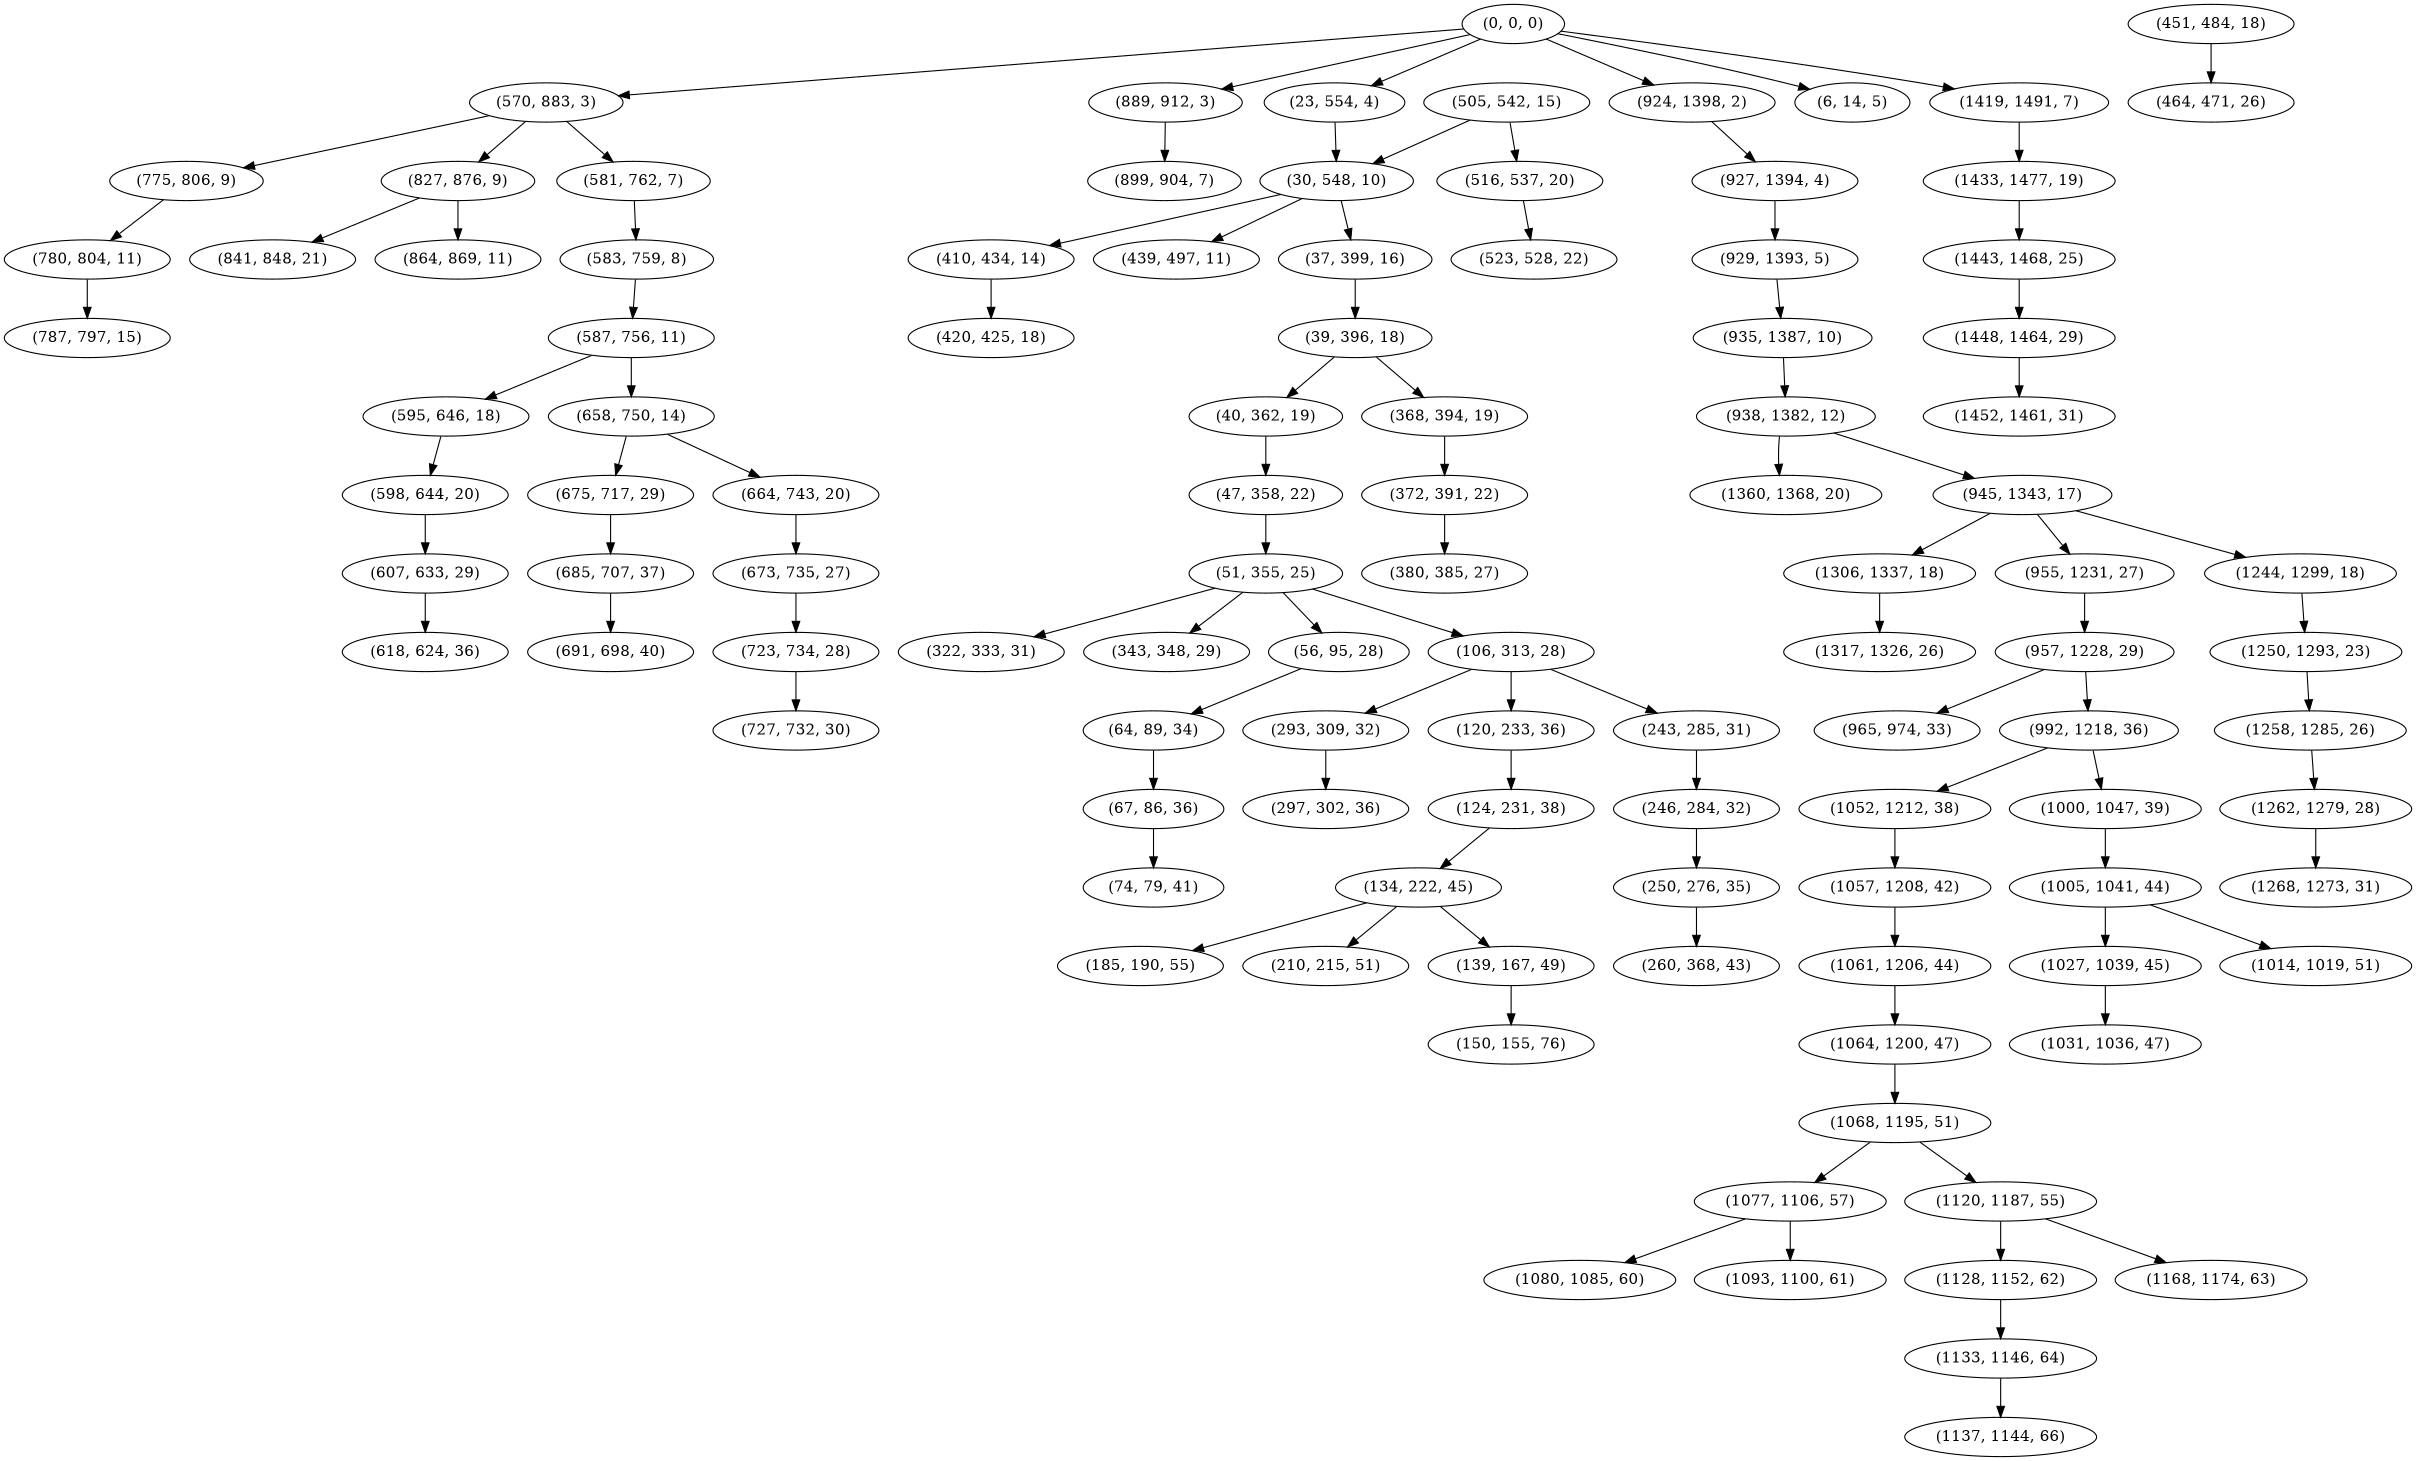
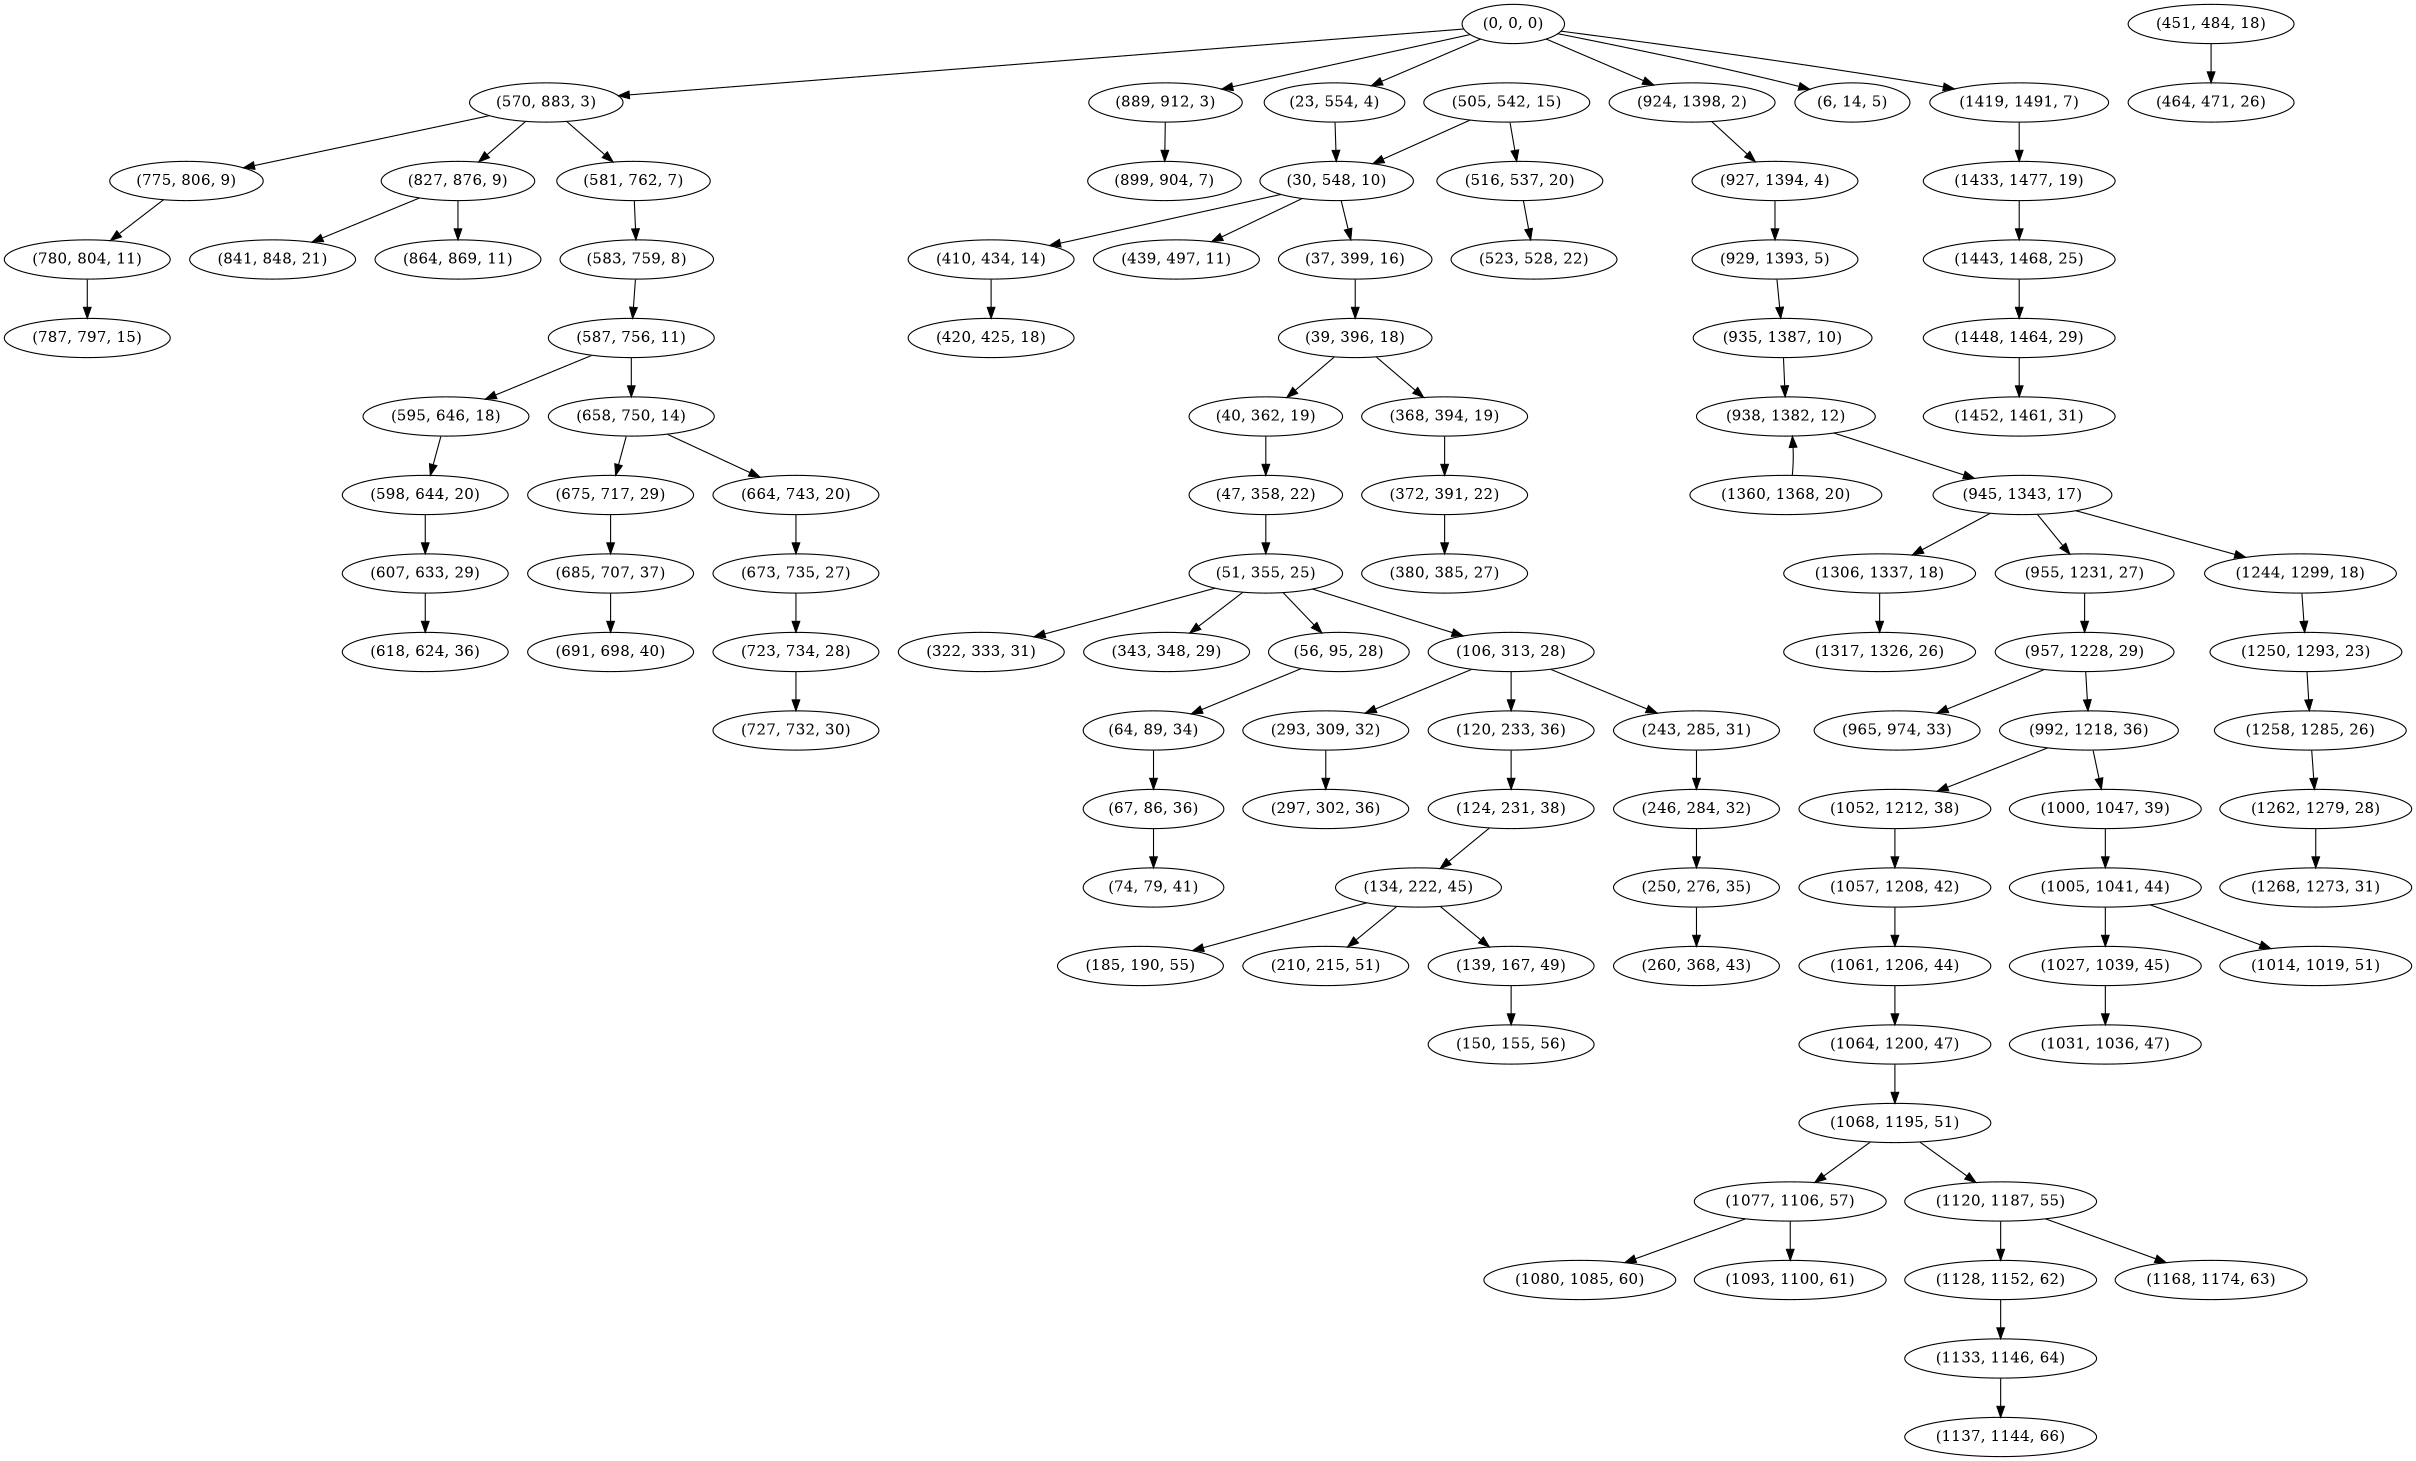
  digraph {
    fontname="DejaVu Serif"
    node [fontname="DejaVu Serif"]
    edge [fontname="DejaVu Serif"]
    "(0, 0, 0)"
    "(6, 14, 5)"
    "(23, 554, 4)"
    "(570, 883, 3)"
    "(889, 912, 3)"
    "(924, 1398, 2)"
    "(1419, 1491, 7)"
    "(30, 548, 10)"
    "(581, 762, 7)"
    "(775, 806, 9)"
    "(827, 876, 9)"
    "(899, 904, 7)"
    "(927, 1394, 4)"
    "(1433, 1477, 19)"
    "(37, 399, 16)"
    "(410, 434, 14)"
    "(439, 497, 11)"
    "(39, 396, 18)"
    "(420, 425, 18)"
    "(505, 542, 15)"
    "(516, 537, 20)"
    "(40, 362, 19)"
    "(368, 394, 19)"
    "(47, 358, 22)"
    "(372, 391, 22)"
    "(51, 355, 25)"
    "(56, 95, 28)"
    "(106, 313, 28)"
    "(322, 333, 31)"
    "(343, 348, 29)"
    "(64, 89, 34)"
    "(120, 233, 36)"
    "(243, 285, 31)"
    "(293, 309, 32)"
    "(67, 86, 36)"
    "(74, 79, 41)"
    "(124, 231, 38)"
    "(246, 284, 32)"
    "(297, 302, 36)"
    "(134, 222, 45)"
    "(139, 167, 49)"
    "(185, 190, 55)"
    "(210, 215, 51)"
-   "(150, 155, 56)" [label="(150, 155, 76)"]
+   "(150, 155, 56)"
    "(250, 276, 35)"
    n46 [label="(260, 368, 43)"]
    "(380, 385, 27)"
    "(451, 484, 18)"
    "(464, 471, 26)"
    "(523, 528, 22)"
    "(583, 759, 8)"
    "(780, 804, 11)"
    "(841, 848, 21)"
    "(864, 869, 11)"
    "(587, 756, 11)"
    "(595, 646, 18)"
    "(658, 750, 14)"
    "(598, 644, 20)"
    "(664, 743, 20)"
    "(675, 717, 29)"
    "(607, 633, 29)"
    "(618, 624, 36)"
    "(673, 735, 27)"
    "(723, 734, 28)"
    "(685, 707, 37)"
    "(727, 732, 30)"
    "(691, 698, 40)"
    "(787, 797, 15)"
    "(929, 1393, 5)"
    "(935, 1387, 10)"
    "(938, 1382, 12)"
    "(945, 1343, 17)"
    "(1360, 1368, 20)"
    "(955, 1231, 27)"
    "(1244, 1299, 18)"
    "(1306, 1337, 18)"
    "(957, 1228, 29)"
    "(1250, 1293, 23)"
    "(1317, 1326, 26)"
    "(965, 974, 33)"
    "(992, 1218, 36)"
    "(1000, 1047, 39)"
    "(1052, 1212, 38)"
    "(1005, 1041, 44)"
    "(1057, 1208, 42)"
    "(1014, 1019, 51)"
    "(1027, 1039, 45)"
    "(1031, 1036, 47)"
    "(1061, 1206, 44)"
    "(1064, 1200, 47)"
    "(1068, 1195, 51)"
    "(1077, 1106, 57)"
    "(1120, 1187, 55)"
    "(1080, 1085, 60)"
    "(1093, 1100, 61)"
    "(1128, 1152, 62)"
    "(1168, 1174, 63)"
    "(1133, 1146, 64)"
    "(1137, 1144, 66)"
    "(1258, 1285, 26)"
    "(1262, 1279, 28)"
    "(1268, 1273, 31)"
    "(1443, 1468, 25)"
    "(1448, 1464, 29)"
    "(1452, 1461, 31)"
    "(0, 0, 0)" -> "(6, 14, 5)"
    "(0, 0, 0)" -> "(23, 554, 4)"
    "(0, 0, 0)" -> "(570, 883, 3)"
    "(0, 0, 0)" -> "(889, 912, 3)"
    "(0, 0, 0)" -> "(924, 1398, 2)"
    "(0, 0, 0)" -> "(1419, 1491, 7)"
    "(23, 554, 4)" -> "(30, 548, 10)"
    "(570, 883, 3)" -> "(581, 762, 7)"
    "(570, 883, 3)" -> "(775, 806, 9)"
    "(570, 883, 3)" -> "(827, 876, 9)"
    "(889, 912, 3)" -> "(899, 904, 7)"
    "(924, 1398, 2)" -> "(927, 1394, 4)"
    "(1419, 1491, 7)" -> "(1433, 1477, 19)"
    "(30, 548, 10)" -> "(37, 399, 16)"
    "(30, 548, 10)" -> "(410, 434, 14)"
    "(30, 548, 10)" -> "(439, 497, 11)"
    "(581, 762, 7)" -> "(583, 759, 8)"
    "(775, 806, 9)" -> "(780, 804, 11)"
    "(827, 876, 9)" -> "(841, 848, 21)"
    "(827, 876, 9)" -> "(864, 869, 11)"
    "(927, 1394, 4)" -> "(929, 1393, 5)"
    "(1433, 1477, 19)" -> "(1443, 1468, 25)"
    "(37, 399, 16)" -> "(39, 396, 18)"
    "(410, 434, 14)" -> "(420, 425, 18)"
    "(39, 396, 18)" -> "(40, 362, 19)"
    "(39, 396, 18)" -> "(368, 394, 19)"
    "(505, 542, 15)" -> "(30, 548, 10)"
    "(505, 542, 15)" -> "(516, 537, 20)"
    "(516, 537, 20)" -> "(523, 528, 22)"
    "(40, 362, 19)" -> "(47, 358, 22)"
    "(368, 394, 19)" -> "(372, 391, 22)"
    "(47, 358, 22)" -> "(51, 355, 25)"
    "(372, 391, 22)" -> "(380, 385, 27)"
    "(51, 355, 25)" -> "(56, 95, 28)"
    "(51, 355, 25)" -> "(106, 313, 28)"
    "(51, 355, 25)" -> "(322, 333, 31)"
    "(51, 355, 25)" -> "(343, 348, 29)"
    "(56, 95, 28)" -> "(64, 89, 34)"
    "(106, 313, 28)" -> "(120, 233, 36)"
    "(106, 313, 28)" -> "(243, 285, 31)"
    "(106, 313, 28)" -> "(293, 309, 32)"
    "(64, 89, 34)" -> "(67, 86, 36)"
    "(120, 233, 36)" -> "(124, 231, 38)"
    "(243, 285, 31)" -> "(246, 284, 32)"
    "(293, 309, 32)" -> "(297, 302, 36)"
    "(67, 86, 36)" -> "(74, 79, 41)"
    "(124, 231, 38)" -> "(134, 222, 45)"
    "(246, 284, 32)" -> "(250, 276, 35)"
    "(134, 222, 45)" -> "(139, 167, 49)"
    "(134, 222, 45)" -> "(185, 190, 55)"
    "(134, 222, 45)" -> "(210, 215, 51)"
    "(139, 167, 49)" -> "(150, 155, 56)"
    "(250, 276, 35)" -> n46
    "(451, 484, 18)" -> "(464, 471, 26)"
    "(583, 759, 8)" -> "(587, 756, 11)"
    "(780, 804, 11)" -> "(787, 797, 15)"
    "(587, 756, 11)" -> "(595, 646, 18)"
    "(587, 756, 11)" -> "(658, 750, 14)"
    "(595, 646, 18)" -> "(598, 644, 20)"
    "(658, 750, 14)" -> "(664, 743, 20)"
    "(658, 750, 14)" -> "(675, 717, 29)"
    "(598, 644, 20)" -> "(607, 633, 29)"
    "(664, 743, 20)" -> "(673, 735, 27)"
    "(675, 717, 29)" -> "(685, 707, 37)"
    "(607, 633, 29)" -> "(618, 624, 36)"
    "(673, 735, 27)" -> "(723, 734, 28)"
    "(723, 734, 28)" -> "(727, 732, 30)"
    "(685, 707, 37)" -> "(691, 698, 40)"
    "(929, 1393, 5)" -> "(935, 1387, 10)"
    "(935, 1387, 10)" -> "(938, 1382, 12)"
    "(938, 1382, 12)" -> "(945, 1343, 17)"
-   "(938, 1382, 12)" -> "(1360, 1368, 20)"
+   "(1360, 1368, 20)" -> "(938, 1382, 12)"
    "(945, 1343, 17)" -> "(955, 1231, 27)"
    "(945, 1343, 17)" -> "(1244, 1299, 18)"
    "(945, 1343, 17)" -> "(1306, 1337, 18)"
    "(955, 1231, 27)" -> "(957, 1228, 29)"
    "(1244, 1299, 18)" -> "(1250, 1293, 23)"
    "(1306, 1337, 18)" -> "(1317, 1326, 26)"
    "(957, 1228, 29)" -> "(965, 974, 33)"
    "(957, 1228, 29)" -> "(992, 1218, 36)"
    "(1250, 1293, 23)" -> "(1258, 1285, 26)"
    "(992, 1218, 36)" -> "(1000, 1047, 39)"
    "(992, 1218, 36)" -> "(1052, 1212, 38)"
    "(1000, 1047, 39)" -> "(1005, 1041, 44)"
    "(1052, 1212, 38)" -> "(1057, 1208, 42)"
    "(1005, 1041, 44)" -> "(1014, 1019, 51)"
    "(1005, 1041, 44)" -> "(1027, 1039, 45)"
    "(1057, 1208, 42)" -> "(1061, 1206, 44)"
    "(1027, 1039, 45)" -> "(1031, 1036, 47)"
    "(1061, 1206, 44)" -> "(1064, 1200, 47)"
    "(1064, 1200, 47)" -> "(1068, 1195, 51)"
    "(1068, 1195, 51)" -> "(1077, 1106, 57)"
    "(1068, 1195, 51)" -> "(1120, 1187, 55)"
    "(1077, 1106, 57)" -> "(1080, 1085, 60)"
    "(1077, 1106, 57)" -> "(1093, 1100, 61)"
    "(1120, 1187, 55)" -> "(1128, 1152, 62)"
    "(1120, 1187, 55)" -> "(1168, 1174, 63)"
    "(1128, 1152, 62)" -> "(1133, 1146, 64)"
    "(1133, 1146, 64)" -> "(1137, 1144, 66)"
    "(1258, 1285, 26)" -> "(1262, 1279, 28)"
    "(1262, 1279, 28)" -> "(1268, 1273, 31)"
    "(1443, 1468, 25)" -> "(1448, 1464, 29)"
    "(1448, 1464, 29)" -> "(1452, 1461, 31)"
  }
